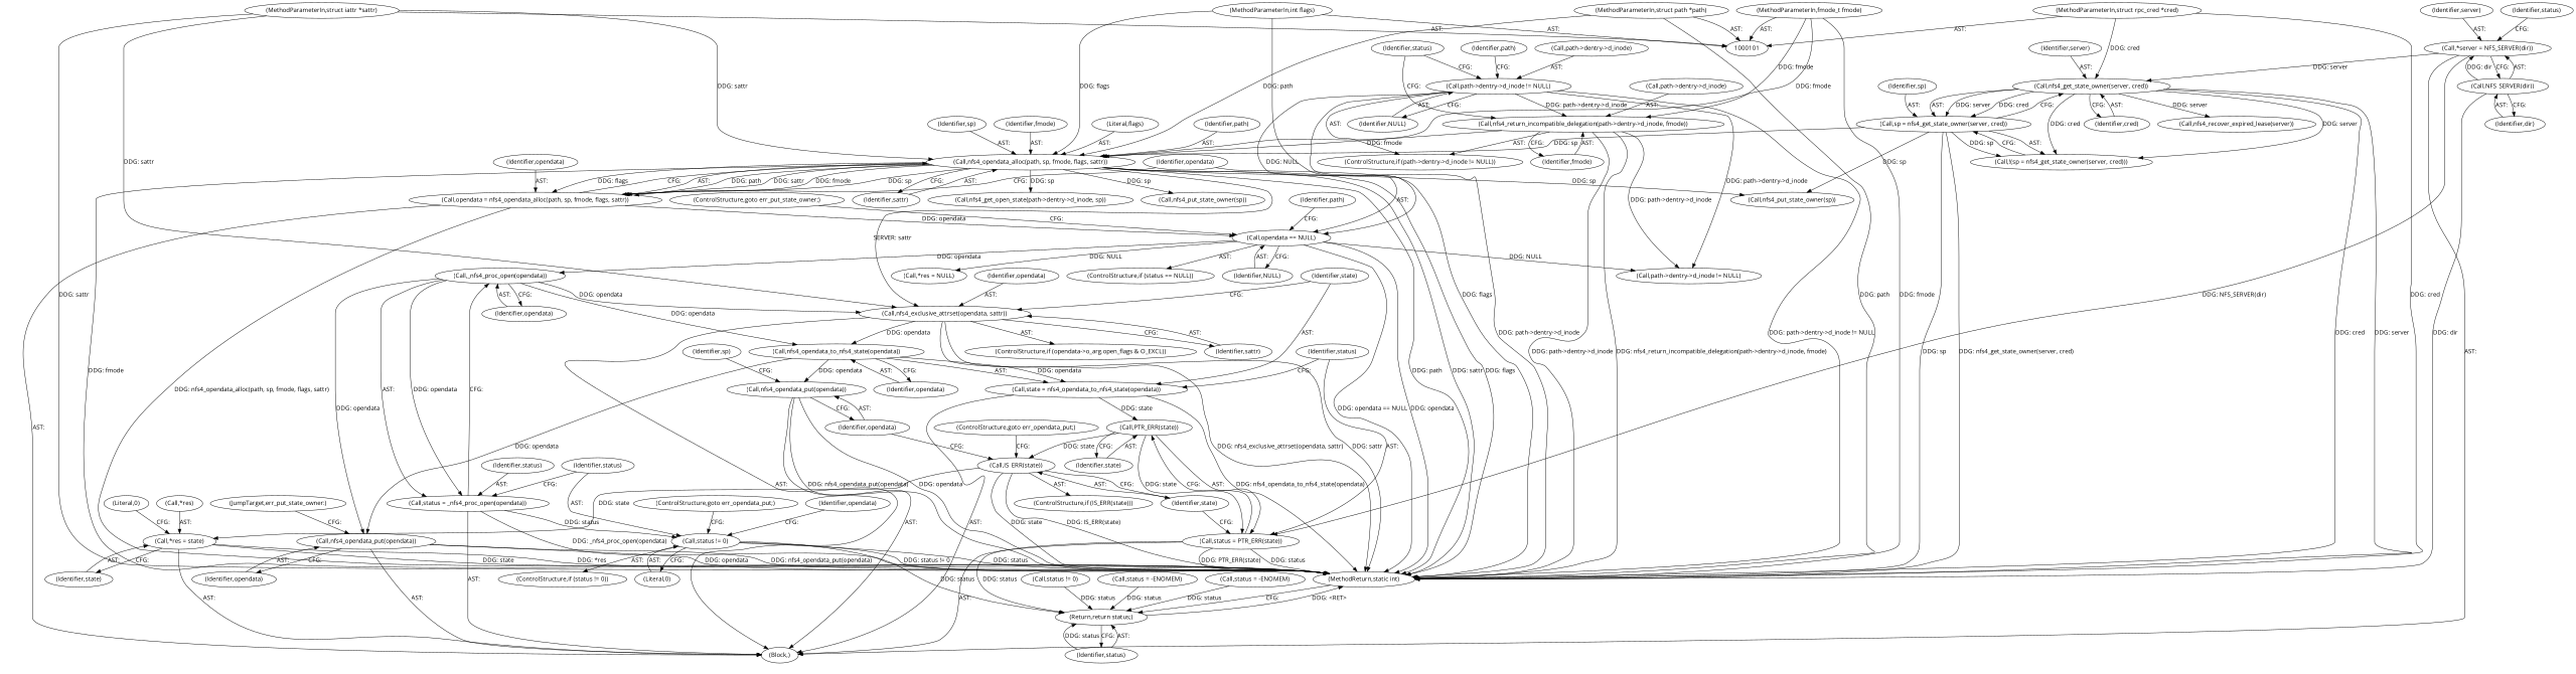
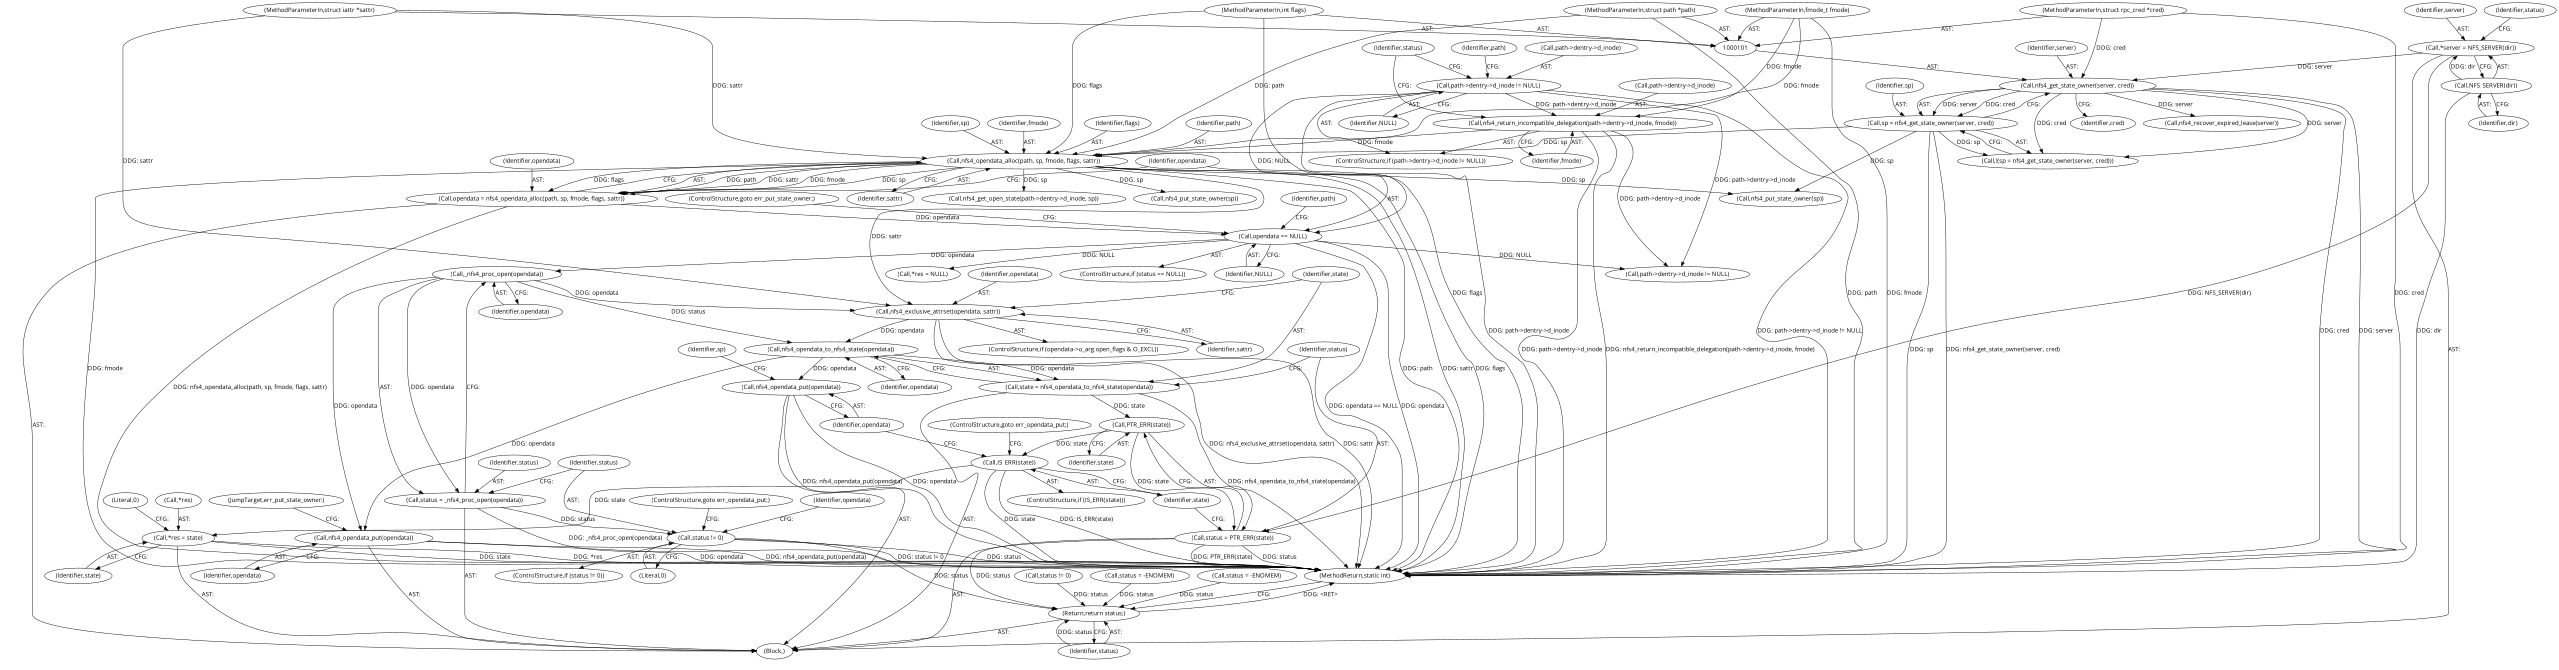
  digraph {
    fontname="Open Sans"
    node [fontname="Open Sans"]
    edge [fontname="Open Sans"]
    n1 [label="(Call,_nfs4_proc_open(opendata))"]
    n2 [label="(Call,status = _nfs4_proc_open(opendata))"]
    n3 [label="(Call,nfs4_exclusive_attrset(opendata, sattr))"]
    n4 [label="(Call,nfs4_opendata_to_nfs4_state(opendata))"]
    n5 [label="(Call,nfs4_opendata_put(opendata))"]
    n6 [label="(Identifier,opendata)"]
    n7 [label="(MethodReturn,static int)"]
    n8 [label="(Block,)"]
    n9 [label="(Call,status != 0)"]
    n10 [label="(Identifier,sattr)"]
    n11 [label="(ControlStructure,if (opendata->o_arg.open_flags & O_EXCL))"]
    n12 [label="(Call,state = nfs4_opendata_to_nfs4_state(opendata))"]
    n13 [label="(Call,nfs4_opendata_put(opendata))"]
    n14 [label="(Identifier,opendata)"]
    n15 [label="(Identifier,opendata)"]
    n16 [label="(Call,opendata == NULL)"]
    n17 [label="(Call,*res = NULL)"]
    n18 [label="(Call,path->dentry->d_inode != NULL)"]
    n19 [label="(ControlStructure,if (status == NULL))"]
    n20 [label="(Identifier,NULL)"]
    n21 [label="(Return,return status;)"]
    n22 [label="(Call,opendata = nfs4_opendata_alloc(path, sp, fmode, flags, sattr))"]
    n23 [label="(Call,nfs4_opendata_alloc(path, sp, fmode, flags, sattr))"]
    n24 [label="(Identifier,sattr)"]
    n25 [label="(Call,nfs4_get_open_state(path->dentry->d_inode, sp))"]
    n26 [label="(Call,nfs4_put_state_owner(sp))"]
    n27 [label="(Call,nfs4_put_state_owner(sp))"]
    n28 [label="(MethodParameterIn,struct path *path)"]
    1000101
    n30 [label="(Call,sp = nfs4_get_state_owner(server, cred))"]
    n31 [label="(Call,nfs4_get_state_owner(server, cred))"]
    n32 [label="(Call,!(sp = nfs4_get_state_owner(server, cred)))"]
    n33 [label="(Call,nfs4_recover_expired_lease(server))"]
    n34 [label="(Identifier,cred)"]
    n35 [label="(Call,*server = NFS_SERVER(dir))"]
    n36 [label="(Call,NFS_SERVER(dir))"]
    n37 [label="(Call,status = PTR_ERR(state))"]
    n38 [label="(Identifier,dir)"]
    n39 [label="(MethodParameterIn,struct rpc_cred *cred)"]
    n40 [label="(Call,nfs4_return_incompatible_delegation(path->dentry->d_inode, fmode))"]
    n41 [label="(ControlStructure,if (path->dentry->d_inode != NULL))"]
    n42 [label="(Identifier,fmode)"]
    n43 [label="(Call,path->dentry->d_inode != NULL)"]
    n44 [label="(Identifier,NULL)"]
    n45 [label="(MethodParameterIn,fmode_t fmode)"]
    n46 [label="(MethodParameterIn,int flags)"]
    n47 [label="(MethodParameterIn,struct iattr *sattr)"]
    n48 [label="(Literal,0)"]
    n49 [label="(ControlStructure,if (status != 0))"]
    n50 [label="(Identifier,status)"]
    n51 [label="(Call,PTR_ERR(state))"]
    n52 [label="(Identifier,opendata)"]
    n53 [label="(Call,IS_ERR(state))"]
    n54 [label="(Identifier,state)"]
    n55 [label="(Call,*res = state)"]
    n56 [label="(Identifier,state)"]
    n57 [label="(ControlStructure,if (IS_ERR(state)))"]
    n58 [label="(Identifier,state)"]
    n59 [label="(ControlStructure,goto err_put_state_owner;)"]
    n60 [label="(Identifier,status)"]
    n61 [label="(Identifier,opendata)"]
    n62 [label="(Identifier,sp)"]
    n63 [label="(Identifier,opendata)"]
    n64 [label="(Identifier,server)"]
    n65 [label="(Identifier,status)"]
    n66 [label="(Identifier,path)"]
    n67 [label="(Identifier,status)"]
    n68 [label="(Identifier,status)"]
    n69 [label="(Identifier,status)"]
    n70 [label="(Identifier,path)"]
    n71 [label="(Identifier,server)"]
    n72 [label="(JumpTarget,err_put_state_owner:)"]
    n73 [label="(Call,path->dentry->d_inode)"]
    n74 [label="(ControlStructure,goto err_opendata_put;)"]
    n75 [label="(Identifier,sp)"]
    n76 [label="(Identifier,sp)"]
    n77 [label="(Call,status = -ENOMEM)"]
    n78 [label="(Call,path->dentry->d_inode)"]
    n79 [label="(Call,status != 0)"]
    n80 [label="(Call,*res)"]
    n81 [label="(Identifier,fmode)"]
    n82 [label="(Literal,0)"]
    n83 [label="(Call,status = -ENOMEM)"]
    n84 [label="(Identifier,state)"]
    n85 [label="(Identifier,opendata)"]
    n86 [label="(Identifier,path)"]
-   n87 [label="(Literal,flags)"]
+   n87 [label="(Identifier,flags)"]
    n88 [label="(ControlStructure,goto err_opendata_put;)"]
    n89 [label="(Identifier,opendata)"]
    n1 -> n2 [label="AST: "]
    n1 -> n2 [label="DDG: opendata"]
    n1 -> n3 [label="DDG: opendata"]
-   n1 -> n4 [label="DDG: opendata"]
+   n1 -> n4 [label="DDG: status"]
    n1 -> n5 [label="DDG: opendata"]
    n1 -> n6 [label="CFG: "]
    n2 -> n1 [label="CFG: "]
    n2 -> n7 [label="DDG: _nfs4_proc_open(opendata)"]
    n2 -> n8 [label="AST: "]
    n2 -> n9 [label="DDG: status"]
    n3 -> n4 [label="DDG: opendata"]
    n3 -> n7 [label="DDG: sattr"]
    n3 -> n7 [label="DDG: nfs4_exclusive_attrset(opendata, sattr)"]
    n3 -> n10 [label="CFG: "]
    n3 -> n11 [label="AST: "]
    n4 -> n5 [label="DDG: opendata"]
    n4 -> n12 [label="AST: "]
    n4 -> n12 [label="DDG: opendata"]
    n4 -> n13 [label="DDG: opendata"]
    n4 -> n14 [label="CFG: "]
    n5 -> n7 [label="DDG: nfs4_opendata_put(opendata)"]
    n5 -> n7 [label="DDG: opendata"]
    n5 -> n8 [label="AST: "]
    n5 -> n15 [label="CFG: "]
    n6 -> n1 [label="AST: "]
    n7 -> n21 [label="CFG: "]
    n9 -> n7 [label="DDG: status"]
    n9 -> n7 [label="DDG: status != 0"]
    n9 -> n21 [label="DDG: status"]
    n9 -> n48 [label="CFG: "]
    n9 -> n49 [label="AST: "]
    n10 -> n3 [label="AST: "]
+   n12 -> n4 [label="CFG: "]
    n12 -> n7 [label="DDG: nfs4_opendata_to_nfs4_state(opendata)"]
    n12 -> n8 [label="AST: "]
    n12 -> n51 [label="DDG: state"]
    n13 -> n7 [label="DDG: nfs4_opendata_put(opendata)"]
    n13 -> n7 [label="DDG: opendata"]
    n13 -> n8 [label="AST: "]
    n13 -> n52 [label="CFG: "]
    n14 -> n4 [label="AST: "]
    n15 -> n5 [label="AST: "]
    n16 -> n1 [label="DDG: opendata"]
    n16 -> n7 [label="DDG: opendata == NULL"]
    n16 -> n7 [label="DDG: opendata"]
    n16 -> n17 [label="DDG: NULL"]
    n16 -> n18 [label="DDG: NULL"]
    n16 -> n19 [label="AST: "]
    n16 -> n20 [label="CFG: "]
    n20 -> n16 [label="AST: "]
    n21 -> n7 [label="DDG: <RET>"]
-   n3 -> n8 [label="AST: "]
+   n21 -> n8 [label="AST: "]
    n21 -> n50 [label="CFG: "]
    n22 -> n7 [label="DDG: nfs4_opendata_alloc(path, sp, fmode, flags, sattr)"]
    n22 -> n8 [label="AST: "]
    n22 -> n16 [label="DDG: opendata"]
    n22 -> n23 [label="CFG: "]
-   n23 -> n3 [label="SERVER: sattr"]
+   n23 -> n3 [label="DDG: sattr"]
    n23 -> n7 [label="DDG: path"]
    n23 -> n7 [label="DDG: sattr"]
    n23 -> n7 [label="DDG: flags"]
    n23 -> n7 [label="DDG: fmode"]
    n23 -> n22 [label="AST: "]
    n23 -> n22 [label="DDG: path"]
    n23 -> n22 [label="DDG: sattr"]
    n23 -> n22 [label="DDG: fmode"]
    n23 -> n22 [label="DDG: sp"]
    n23 -> n22 [label="DDG: flags"]
    n23 -> n24 [label="CFG: "]
    n23 -> n25 [label="DDG: sp"]
    n23 -> n26 [label="DDG: sp"]
    n23 -> n27 [label="DDG: sp"]
    n24 -> n23 [label="AST: "]
    n28 -> n7 [label="DDG: path"]
    n28 -> n23 [label="DDG: path"]
    n28 -> 1000101 [label="AST: "]
    n30 -> n7 [label="DDG: nfs4_get_state_owner(server, cred)"]
    n30 -> n7 [label="DDG: sp"]
    n30 -> n23 [label="DDG: sp"]
    n30 -> n27 [label="DDG: sp"]
    n30 -> n31 [label="CFG: "]
    n30 -> n32 [label="AST: "]
    n30 -> n32 [label="DDG: sp"]
    n31 -> n7 [label="DDG: cred"]
    n31 -> n7 [label="DDG: server"]
    n31 -> n30 [label="AST: "]
    n31 -> n30 [label="DDG: server"]
    n31 -> n30 [label="DDG: cred"]
    n31 -> n32 [label="DDG: server"]
    n31 -> n32 [label="DDG: cred"]
    n31 -> n33 [label="DDG: server"]
    n31 -> n34 [label="CFG: "]
    n32 -> n30 [label="CFG: "]
-   n34 -> n31 [label="AST: "]
+   1000101 -> n31 [label="AST: "]
    n35 -> n8 [label="AST: "]
    n35 -> n31 [label="DDG: server"]
    n35 -> n36 [label="CFG: "]
    n35 -> n37 [label="DDG: NFS_SERVER(dir)"]
    n36 -> n7 [label="DDG: dir"]
    n36 -> n35 [label="AST: "]
    n36 -> n35 [label="DDG: dir"]
    n36 -> n38 [label="CFG: "]
    n37 -> n7 [label="DDG: PTR_ERR(state)"]
    n37 -> n7 [label="DDG: status"]
    n37 -> n8 [label="AST: "]
    n37 -> n21 [label="DDG: status"]
    n37 -> n51 [label="CFG: "]
    n38 -> n36 [label="AST: "]
    n39 -> n7 [label="DDG: cred"]
    n39 -> 1000101 [label="AST: "]
    n39 -> n31 [label="DDG: cred"]
    n40 -> n7 [label="DDG: nfs4_return_incompatible_delegation(path->dentry->d_inode, fmode)"]
    n40 -> n7 [label="DDG: path->dentry->d_inode"]
    n40 -> n18 [label="DDG: path->dentry->d_inode"]
    n40 -> n23 [label="DDG: fmode"]
    n40 -> n41 [label="AST: "]
    n40 -> n42 [label="CFG: "]
    n42 -> n40 [label="AST: "]
    n43 -> n7 [label="DDG: path->dentry->d_inode"]
    n43 -> n7 [label="DDG: path->dentry->d_inode != NULL"]
    n43 -> n16 [label="DDG: NULL"]
    n43 -> n18 [label="DDG: path->dentry->d_inode"]
    n43 -> n40 [label="DDG: path->dentry->d_inode"]
    n43 -> n41 [label="AST: "]
    n43 -> n44 [label="CFG: "]
    n44 -> n43 [label="AST: "]
    n45 -> n7 [label="DDG: fmode"]
    n45 -> n23 [label="DDG: fmode"]
    n45 -> 1000101 [label="AST: "]
    n45 -> n40 [label="DDG: fmode"]
    n46 -> n7 [label="DDG: flags"]
    n46 -> n23 [label="DDG: flags"]
    n46 -> 1000101 [label="AST: "]
    n47 -> n3 [label="DDG: sattr"]
-   n47 -> n7 [label="DDG: sattr"]
    n47 -> n23 [label="DDG: sattr"]
    n47 -> 1000101 [label="AST: "]
    n48 -> n9 [label="AST: "]
    n50 -> n21 [label="AST: "]
    n50 -> n21 [label="DDG: status"]
    n51 -> n37 [label="AST: "]
    n51 -> n37 [label="DDG: state"]
    n51 -> n53 [label="DDG: state"]
    n51 -> n54 [label="CFG: "]
    n52 -> n13 [label="AST: "]
    n52 -> n53 [label="CFG: "]
    n53 -> n7 [label="DDG: state"]
    n53 -> n7 [label="DDG: IS_ERR(state)"]
    n53 -> n55 [label="DDG: state"]
    n53 -> n56 [label="CFG: "]
    n53 -> n57 [label="AST: "]
    n54 -> n51 [label="AST: "]
    n55 -> n7 [label="DDG: state"]
    n55 -> n7 [label="DDG: *res"]
    n55 -> n8 [label="AST: "]
    n55 -> n58 [label="CFG: "]
    n56 -> n37 [label="CFG: "]
    n56 -> n53 [label="AST: "]
    n58 -> n55 [label="AST: "]
    n59 -> n16 [label="CFG: "]
    n60 -> n2 [label="CFG: "]
    n60 -> n9 [label="AST: "]
    n61 -> n22 [label="AST: "]
    n62 -> n30 [label="AST: "]
    n63 -> n16 [label="AST: "]
    n63 -> n22 [label="CFG: "]
    n64 -> n31 [label="AST: "]
    n65 -> n12 [label="CFG: "]
    n65 -> n37 [label="AST: "]
    n66 -> n23 [label="AST: "]
    n67 -> n35 [label="CFG: "]
    n68 -> n2 [label="AST: "]
    n69 -> n40 [label="CFG: "]
    n69 -> n43 [label="CFG: "]
    n70 -> n43 [label="CFG: "]
    n71 -> n35 [label="AST: "]
    n72 -> n5 [label="CFG: "]
    n73 -> n43 [label="AST: "]
    n74 -> n53 [label="CFG: "]
    n75 -> n13 [label="CFG: "]
    n76 -> n23 [label="AST: "]
    n77 -> n21 [label="DDG: status"]
    n78 -> n40 [label="AST: "]
    n79 -> n21 [label="DDG: status"]
    n80 -> n55 [label="AST: "]
    n81 -> n23 [label="AST: "]
    n82 -> n55 [label="CFG: "]
    n83 -> n21 [label="DDG: status"]
    n84 -> n3 [label="CFG: "]
    n84 -> n12 [label="AST: "]
    n85 -> n9 [label="CFG: "]
    n86 -> n16 [label="CFG: "]
    n87 -> n23 [label="AST: "]
    n88 -> n9 [label="CFG: "]
    n89 -> n3 [label="AST: "]
  }
